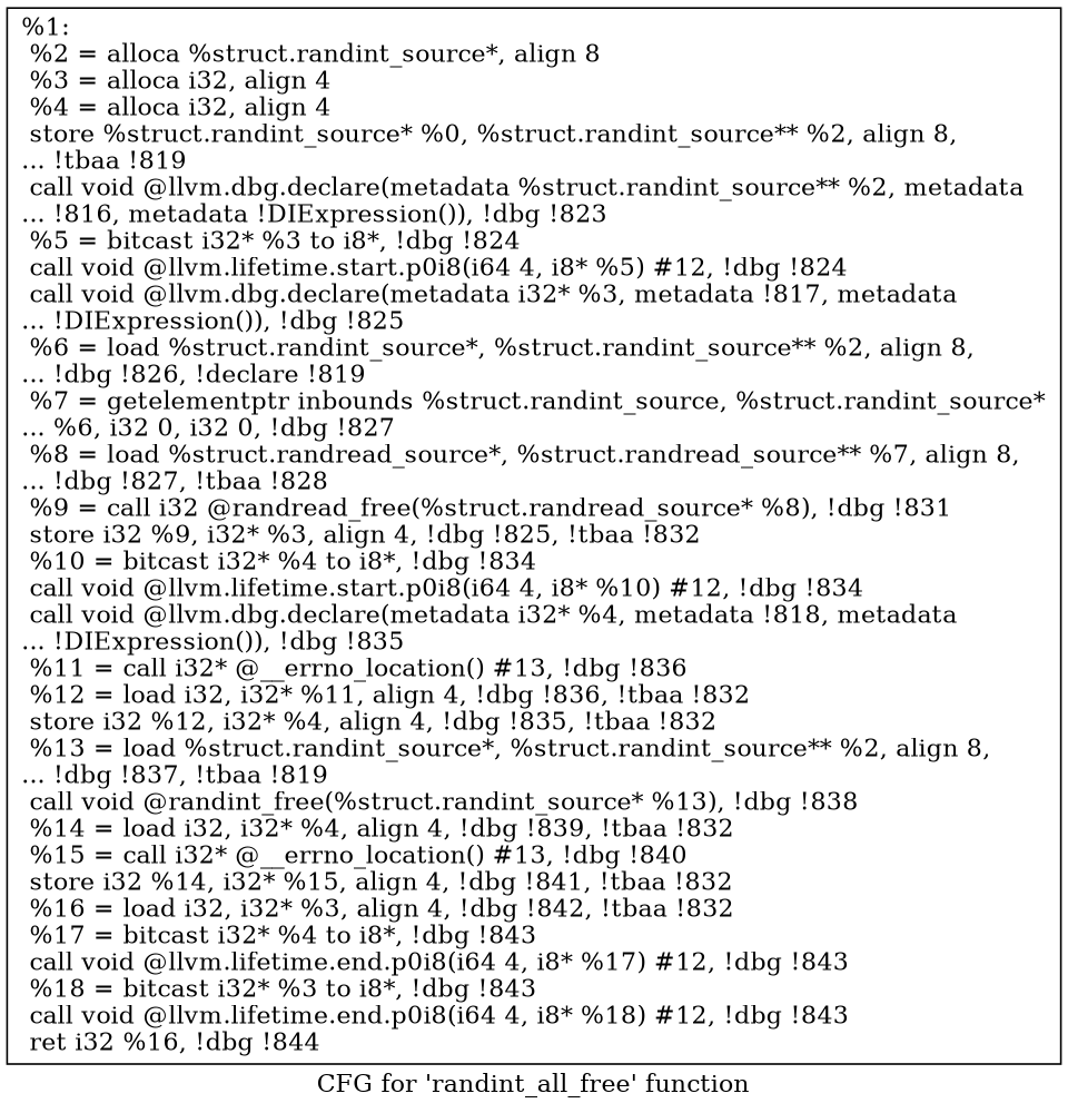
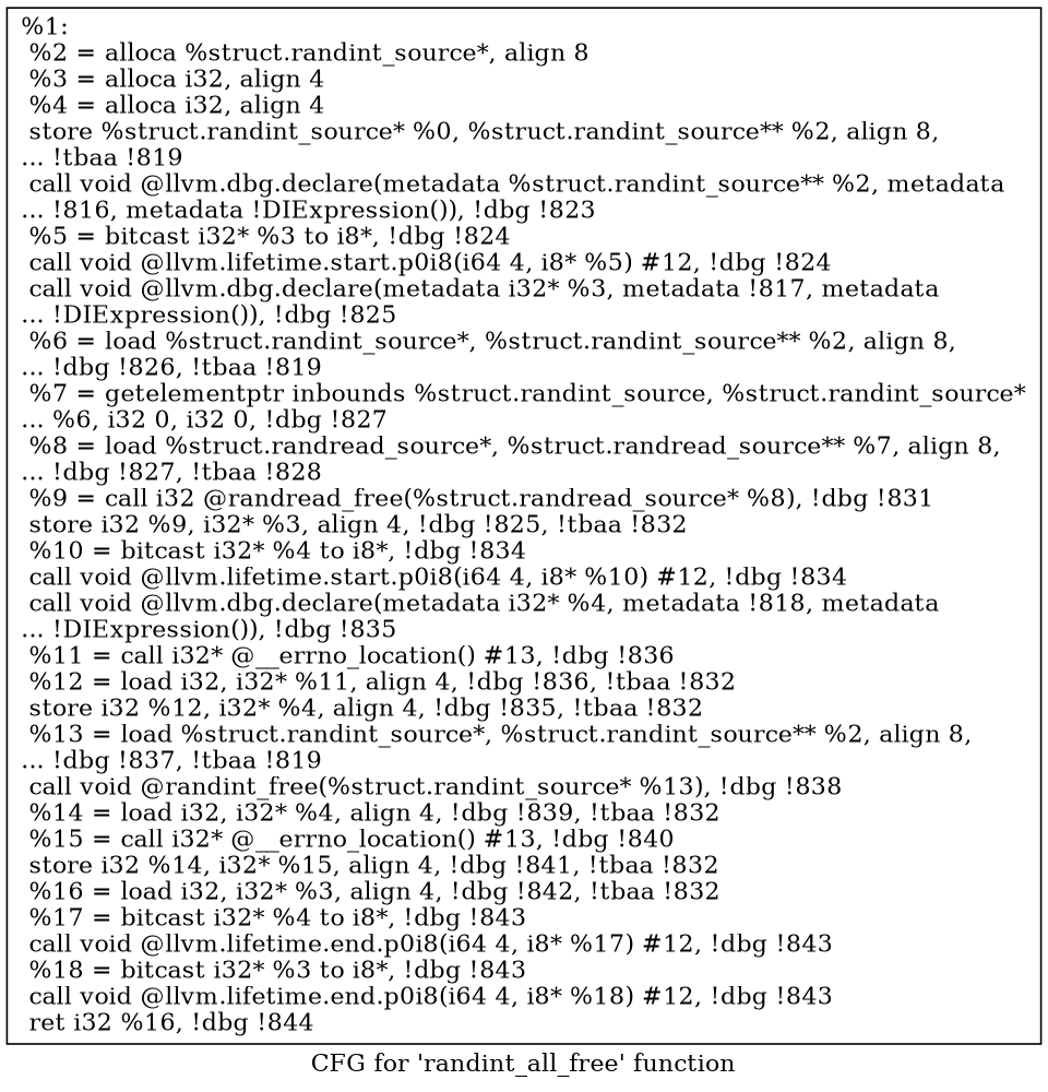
  digraph {
    label="CFG for 'randint_all_free' function"
-   n1 [label="{%1:\l  %2 = alloca %struct.randint_source*, align 8\l  %3 = alloca i32, align 4\l  %4 = alloca i32, align 4\l  store %struct.randint_source* %0, %struct.randint_source** %2, align 8,\l... !tbaa !819\l  call void @llvm.dbg.declare(metadata %struct.randint_source** %2, metadata\l... !816, metadata !DIExpression()), !dbg !823\l  %5 = bitcast i32* %3 to i8*, !dbg !824\l  call void @llvm.lifetime.start.p0i8(i64 4, i8* %5) #12, !dbg !824\l  call void @llvm.dbg.declare(metadata i32* %3, metadata !817, metadata\l... !DIExpression()), !dbg !825\l  %6 = load %struct.randint_source*, %struct.randint_source** %2, align 8,\l... !dbg !826, !declare !819\l  %7 = getelementptr inbounds %struct.randint_source, %struct.randint_source*\l... %6, i32 0, i32 0, !dbg !827\l  %8 = load %struct.randread_source*, %struct.randread_source** %7, align 8,\l... !dbg !827, !tbaa !828\l  %9 = call i32 @randread_free(%struct.randread_source* %8), !dbg !831\l  store i32 %9, i32* %3, align 4, !dbg !825, !tbaa !832\l  %10 = bitcast i32* %4 to i8*, !dbg !834\l  call void @llvm.lifetime.start.p0i8(i64 4, i8* %10) #12, !dbg !834\l  call void @llvm.dbg.declare(metadata i32* %4, metadata !818, metadata\l... !DIExpression()), !dbg !835\l  %11 = call i32* @__errno_location() #13, !dbg !836\l  %12 = load i32, i32* %11, align 4, !dbg !836, !tbaa !832\l  store i32 %12, i32* %4, align 4, !dbg !835, !tbaa !832\l  %13 = load %struct.randint_source*, %struct.randint_source** %2, align 8,\l... !dbg !837, !tbaa !819\l  call void @randint_free(%struct.randint_source* %13), !dbg !838\l  %14 = load i32, i32* %4, align 4, !dbg !839, !tbaa !832\l  %15 = call i32* @__errno_location() #13, !dbg !840\l  store i32 %14, i32* %15, align 4, !dbg !841, !tbaa !832\l  %16 = load i32, i32* %3, align 4, !dbg !842, !tbaa !832\l  %17 = bitcast i32* %4 to i8*, !dbg !843\l  call void @llvm.lifetime.end.p0i8(i64 4, i8* %17) #12, !dbg !843\l  %18 = bitcast i32* %3 to i8*, !dbg !843\l  call void @llvm.lifetime.end.p0i8(i64 4, i8* %18) #12, !dbg !843\l  ret i32 %16, !dbg !844\l}" shape=record]
+   n1 [label="{%1:\l  %2 = alloca %struct.randint_source*, align 8\l  %3 = alloca i32, align 4\l  %4 = alloca i32, align 4\l  store %struct.randint_source* %0, %struct.randint_source** %2, align 8,\l... !tbaa !819\l  call void @llvm.dbg.declare(metadata %struct.randint_source** %2, metadata\l... !816, metadata !DIExpression()), !dbg !823\l  %5 = bitcast i32* %3 to i8*, !dbg !824\l  call void @llvm.lifetime.start.p0i8(i64 4, i8* %5) #12, !dbg !824\l  call void @llvm.dbg.declare(metadata i32* %3, metadata !817, metadata\l... !DIExpression()), !dbg !825\l  %6 = load %struct.randint_source*, %struct.randint_source** %2, align 8,\l... !dbg !826, !tbaa !819\l  %7 = getelementptr inbounds %struct.randint_source, %struct.randint_source*\l... %6, i32 0, i32 0, !dbg !827\l  %8 = load %struct.randread_source*, %struct.randread_source** %7, align 8,\l... !dbg !827, !tbaa !828\l  %9 = call i32 @randread_free(%struct.randread_source* %8), !dbg !831\l  store i32 %9, i32* %3, align 4, !dbg !825, !tbaa !832\l  %10 = bitcast i32* %4 to i8*, !dbg !834\l  call void @llvm.lifetime.start.p0i8(i64 4, i8* %10) #12, !dbg !834\l  call void @llvm.dbg.declare(metadata i32* %4, metadata !818, metadata\l... !DIExpression()), !dbg !835\l  %11 = call i32* @__errno_location() #13, !dbg !836\l  %12 = load i32, i32* %11, align 4, !dbg !836, !tbaa !832\l  store i32 %12, i32* %4, align 4, !dbg !835, !tbaa !832\l  %13 = load %struct.randint_source*, %struct.randint_source** %2, align 8,\l... !dbg !837, !tbaa !819\l  call void @randint_free(%struct.randint_source* %13), !dbg !838\l  %14 = load i32, i32* %4, align 4, !dbg !839, !tbaa !832\l  %15 = call i32* @__errno_location() #13, !dbg !840\l  store i32 %14, i32* %15, align 4, !dbg !841, !tbaa !832\l  %16 = load i32, i32* %3, align 4, !dbg !842, !tbaa !832\l  %17 = bitcast i32* %4 to i8*, !dbg !843\l  call void @llvm.lifetime.end.p0i8(i64 4, i8* %17) #12, !dbg !843\l  %18 = bitcast i32* %3 to i8*, !dbg !843\l  call void @llvm.lifetime.end.p0i8(i64 4, i8* %18) #12, !dbg !843\l  ret i32 %16, !dbg !844\l}" shape=record]
  }
